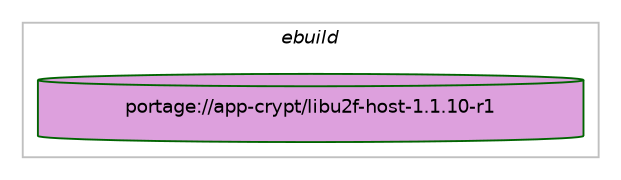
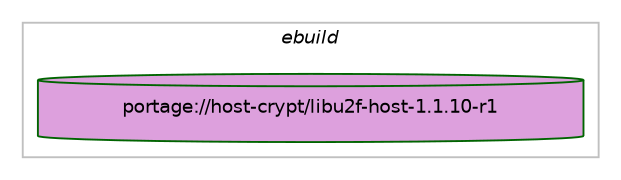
  digraph {
    compound=true
    concentrate=true
    fontname=Helvetica
    fontsize=10
    newrank=true
    rankdir=LR
    ranksep=1.5
-   n1 [color=darkgreen fontname=Helvetica fontsize=10 label="portage://app-crypt/libu2f-host-1.1.10-r1" width=4 style=filled fillcolor=plum shape=cylinder]
+   n1 [color=darkgreen fontname=Helvetica fontsize=10 label="portage://host-crypt/libu2f-host-1.1.10-r1" width=4 style=filled fillcolor=plum shape=cylinder]
    subgraph cluster_1 {
      color=gray
      label=<<i>ebuild</i>>
      n1
    }
    subgraph cluster_2 {
      color=gray
      label=<<i>dependencies</i>>
      subgraph cluster_3 {
        color=gray
        fillcolor="#eeeeee"
        label=<<i>compile</i>>
        style=filled
      }
      subgraph cluster_4 {
        color=gray
        fillcolor="#eeeeee"
        label=<<i>compile and run</i>>
        style=filled
      }
      subgraph cluster_5 {
        color=gray
        fillcolor="#eeeeee"
        label=<<i>run</i>>
        style=filled
      }
    }
    subgraph cluster_6 {
      color=gray
      label=<<i>candidates</i>>
      rank=same
    }
  }
